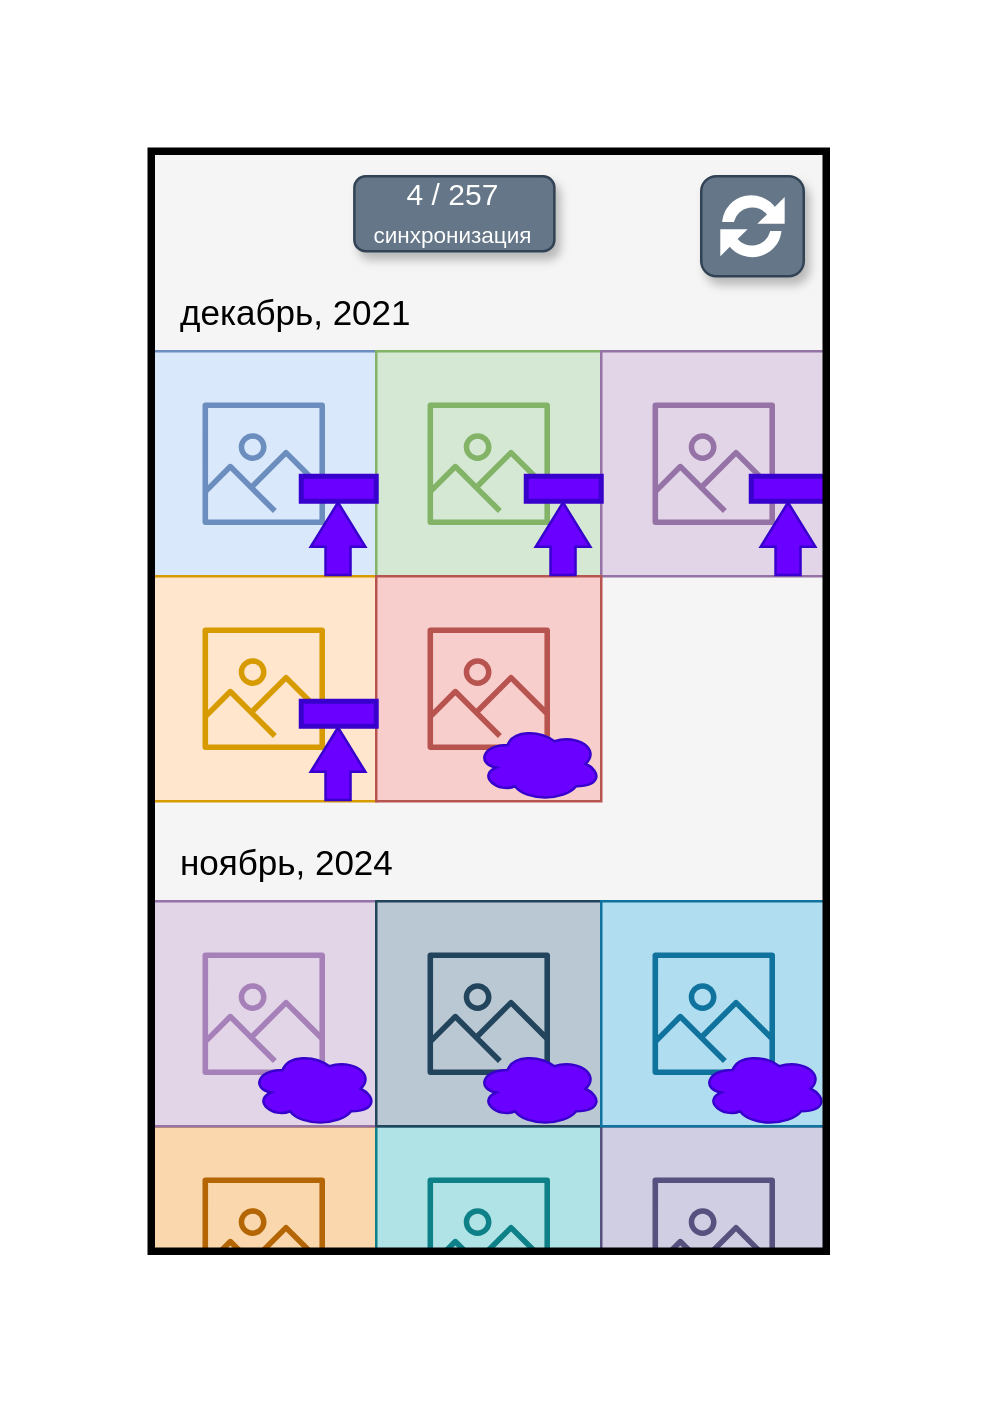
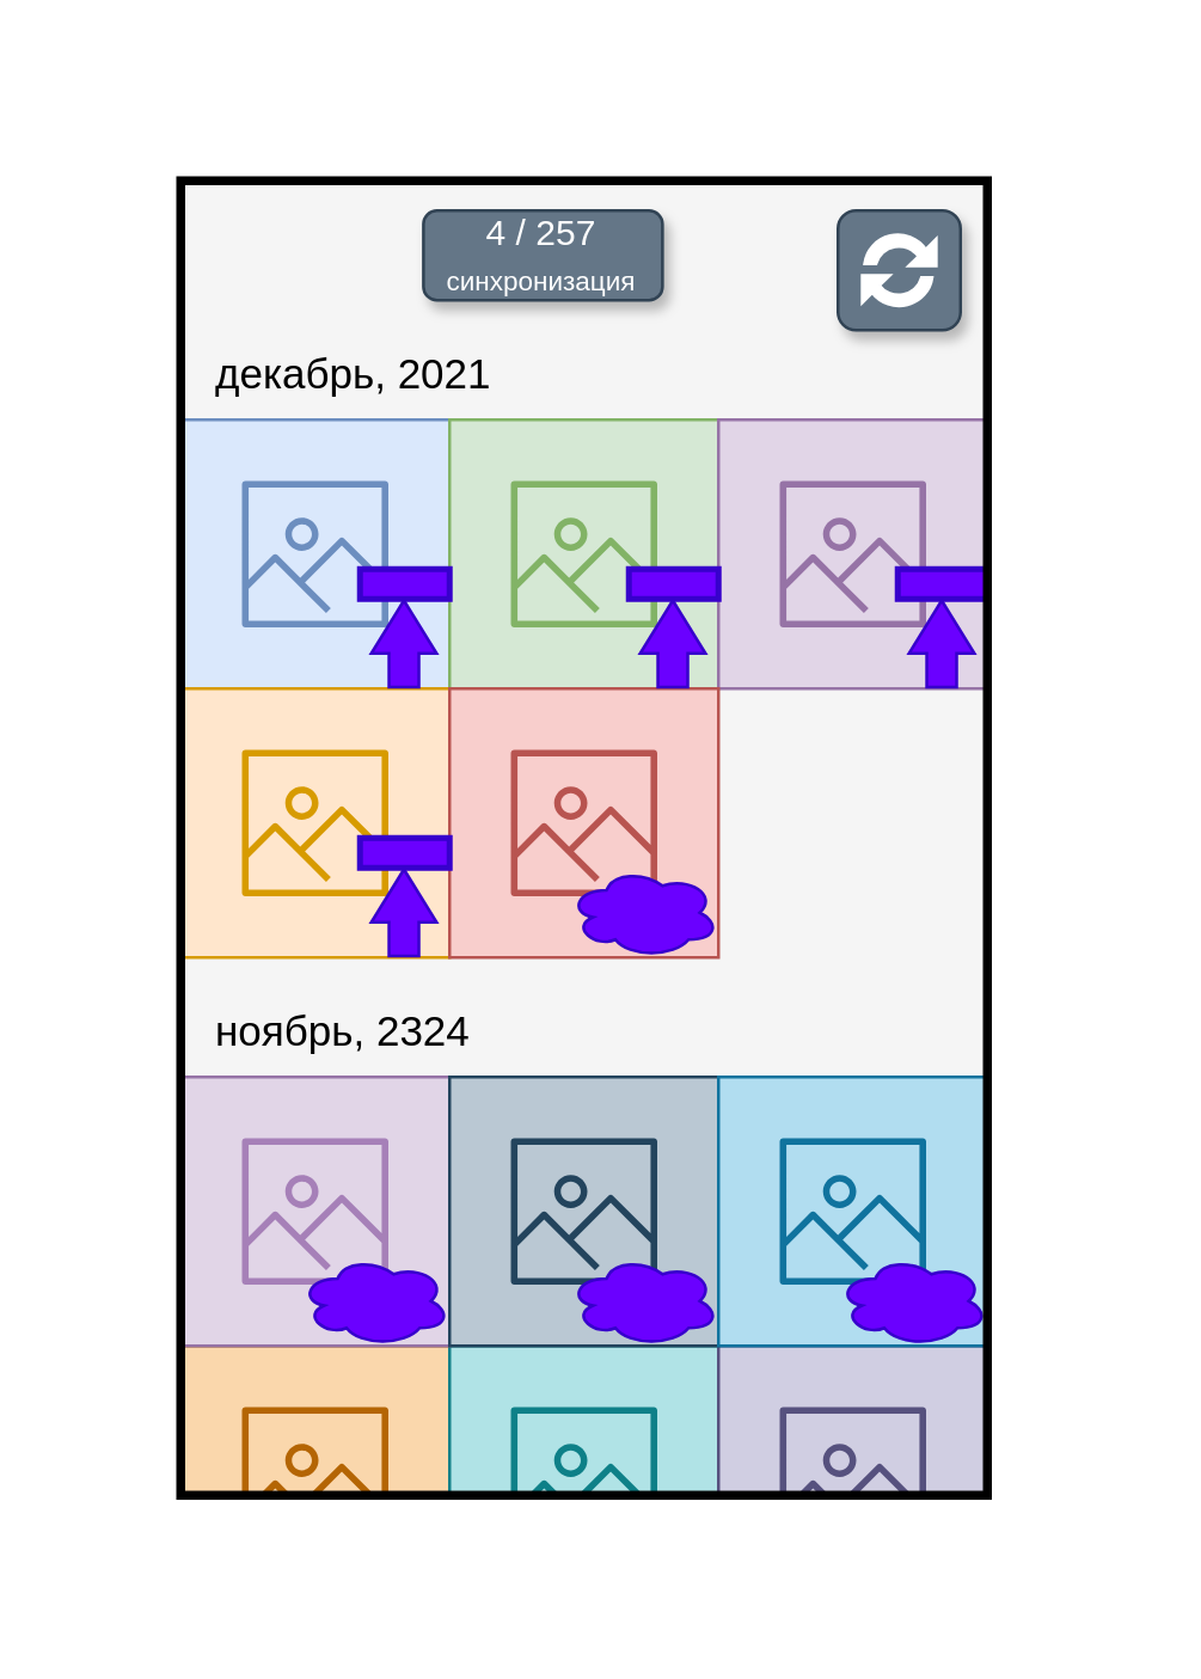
  <mxCell id="0" />
  <mxCell id="1" parent="0" />
  <mxCell id="2" value="" style="rounded=0;whiteSpace=wrap;html=1;shadow=0;glass=0;sketch=0;strokeWidth=2;fontSize=9;strokeColor=none;" vertex="1" parent="1"><mxGeometry x="20" y="20" width="360" height="520" as="geometry" /></mxCell>
  <mxCell id="3" value="" style="rounded=0;whiteSpace=wrap;html=1;fontSize=9;fillColor=#f5f5f5;fontColor=#333333;strokeColor=none;" vertex="1" parent="1"><mxGeometry x="60" y="60" width="270" height="440" as="geometry" /></mxCell>
  <mxCell id="4" value="" style="rounded=0;whiteSpace=wrap;html=1;fillColor=#fad7ac;strokeColor=#b46504;" vertex="1" parent="1"><mxGeometry x="60" y="450" width="90" height="50" as="geometry" /></mxCell>
  <mxCell id="5" value="" style="sketch=0;outlineConnect=0;fontColor=#232F3E;gradientColor=none;fillColor=#B46504;strokeColor=none;dashed=0;verticalLabelPosition=bottom;verticalAlign=top;align=center;html=1;fontSize=12;fontStyle=0;aspect=fixed;pointerEvents=1;shape=mxgraph.aws4.container_registry_image;" vertex="1" parent="1"><mxGeometry x="80.5" y="470.5" width="49" height="49" as="geometry" /></mxCell>
  <mxCell id="6" value="" style="rounded=0;whiteSpace=wrap;html=1;fillColor=#b0e3e6;strokeColor=#0e8088;" vertex="1" parent="1"><mxGeometry x="150" y="450" width="90" height="50" as="geometry" /></mxCell>
  <mxCell id="7" value="" style="sketch=0;outlineConnect=0;fontColor=#232F3E;gradientColor=none;fillColor=#0E8088;strokeColor=none;dashed=0;verticalLabelPosition=bottom;verticalAlign=top;align=center;html=1;fontSize=12;fontStyle=0;aspect=fixed;pointerEvents=1;shape=mxgraph.aws4.container_registry_image;" vertex="1" parent="1"><mxGeometry x="170.5" y="470.5" width="49" height="49" as="geometry" /></mxCell>
  <mxCell id="8" value="" style="rounded=0;whiteSpace=wrap;html=1;fillColor=#d0cee2;strokeColor=#56517e;" vertex="1" parent="1"><mxGeometry x="240" y="450" width="90" height="50" as="geometry" /></mxCell>
  <mxCell id="9" value="" style="sketch=0;outlineConnect=0;fontColor=#232F3E;gradientColor=none;fillColor=#56517E;strokeColor=none;dashed=0;verticalLabelPosition=bottom;verticalAlign=top;align=center;html=1;fontSize=12;fontStyle=0;aspect=fixed;pointerEvents=1;shape=mxgraph.aws4.container_registry_image;" vertex="1" parent="1"><mxGeometry x="260.5" y="470.5" width="49" height="49" as="geometry" /></mxCell>
  <mxCell id="10" value="" style="rounded=0;whiteSpace=wrap;html=1;fillColor=#dae8fc;strokeColor=#6c8ebf;" vertex="1" parent="1"><mxGeometry x="60" y="140" width="90" height="90" as="geometry" /></mxCell>
  <mxCell id="11" value="" style="sketch=0;outlineConnect=0;fontColor=#232F3E;gradientColor=none;fillColor=#6C8EBF;strokeColor=none;dashed=0;verticalLabelPosition=bottom;verticalAlign=top;align=center;html=1;fontSize=12;fontStyle=0;aspect=fixed;pointerEvents=1;shape=mxgraph.aws4.container_registry_image;" vertex="1" parent="1"><mxGeometry x="80.5" y="160.5" width="49" height="49" as="geometry" /></mxCell>
  <mxCell id="12" value="" style="rounded=0;whiteSpace=wrap;html=1;fillColor=#d5e8d4;strokeColor=#82b366;" vertex="1" parent="1"><mxGeometry x="150" y="140" width="90" height="90" as="geometry" /></mxCell>
  <mxCell id="13" value="" style="sketch=0;outlineConnect=0;fontColor=#232F3E;gradientColor=none;fillColor=#82B366;strokeColor=none;dashed=0;verticalLabelPosition=bottom;verticalAlign=top;align=center;html=1;fontSize=12;fontStyle=0;aspect=fixed;pointerEvents=1;shape=mxgraph.aws4.container_registry_image;" vertex="1" parent="1"><mxGeometry x="170.5" y="160.5" width="49" height="49" as="geometry" /></mxCell>
  <mxCell id="14" value="" style="rounded=0;whiteSpace=wrap;html=1;fillColor=#e1d5e7;strokeColor=#9673a6;" vertex="1" parent="1"><mxGeometry x="240" y="140" width="90" height="90" as="geometry" /></mxCell>
  <mxCell id="15" value="" style="sketch=0;outlineConnect=0;fontColor=#232F3E;gradientColor=none;fillColor=#9673A6;strokeColor=none;dashed=0;verticalLabelPosition=bottom;verticalAlign=top;align=center;html=1;fontSize=12;fontStyle=0;aspect=fixed;pointerEvents=1;shape=mxgraph.aws4.container_registry_image;" vertex="1" parent="1"><mxGeometry x="260.5" y="160.5" width="49" height="49" as="geometry" /></mxCell>
  <mxCell id="16" value="" style="rounded=0;whiteSpace=wrap;html=1;fillColor=#ffe6cc;strokeColor=#d79b00;" vertex="1" parent="1"><mxGeometry x="60" y="230" width="90" height="90" as="geometry" /></mxCell>
  <mxCell id="17" value="" style="sketch=0;outlineConnect=0;fontColor=#232F3E;gradientColor=none;fillColor=#D79B00;strokeColor=none;dashed=0;verticalLabelPosition=bottom;verticalAlign=top;align=center;html=1;fontSize=12;fontStyle=0;aspect=fixed;pointerEvents=1;shape=mxgraph.aws4.container_registry_image;" vertex="1" parent="1"><mxGeometry x="80.5" y="250.5" width="49" height="49" as="geometry" /></mxCell>
  <mxCell id="18" value="" style="rounded=0;whiteSpace=wrap;html=1;fillColor=#f8cecc;strokeColor=#b85450;" vertex="1" parent="1"><mxGeometry x="150" y="230" width="90" height="90" as="geometry" /></mxCell>
  <mxCell id="19" value="" style="sketch=0;outlineConnect=0;fontColor=#232F3E;gradientColor=none;fillColor=#B85450;strokeColor=none;dashed=0;verticalLabelPosition=bottom;verticalAlign=top;align=center;html=1;fontSize=12;fontStyle=0;aspect=fixed;pointerEvents=1;shape=mxgraph.aws4.container_registry_image;" vertex="1" parent="1"><mxGeometry x="170.5" y="250.5" width="49" height="49" as="geometry" /></mxCell>
  <mxCell id="20" value="" style="rounded=0;whiteSpace=wrap;html=1;fillColor=#e1d5e7;strokeColor=#9673a6;" vertex="1" parent="1"><mxGeometry x="60" y="360" width="90" height="90" as="geometry" /></mxCell>
  <mxCell id="21" value="" style="sketch=0;outlineConnect=0;fillColor=#A680B8;strokeColor=#9673a6;dashed=0;verticalLabelPosition=bottom;verticalAlign=top;align=center;html=1;fontSize=12;fontStyle=0;aspect=fixed;pointerEvents=1;shape=mxgraph.aws4.container_registry_image;" vertex="1" parent="1"><mxGeometry x="80.5" y="380.5" width="49" height="49" as="geometry" /></mxCell>
  <mxCell id="22" value="" style="rounded=0;whiteSpace=wrap;html=1;fillColor=#bac8d3;strokeColor=#23445d;" vertex="1" parent="1"><mxGeometry x="150" y="360" width="90" height="90" as="geometry" /></mxCell>
  <mxCell id="23" value="" style="sketch=0;outlineConnect=0;fontColor=#232F3E;gradientColor=none;fillColor=#23445D;strokeColor=none;dashed=0;verticalLabelPosition=bottom;verticalAlign=top;align=center;html=1;fontSize=12;fontStyle=0;aspect=fixed;pointerEvents=1;shape=mxgraph.aws4.container_registry_image;" vertex="1" parent="1"><mxGeometry x="170.5" y="380.5" width="49" height="49" as="geometry" /></mxCell>
  <mxCell id="24" value="" style="rounded=0;whiteSpace=wrap;html=1;fillColor=#b1ddf0;strokeColor=#10739e;" vertex="1" parent="1"><mxGeometry x="240" y="360" width="90" height="90" as="geometry" /></mxCell>
  <mxCell id="25" value="" style="sketch=0;outlineConnect=0;fontColor=#232F3E;gradientColor=none;fillColor=#10739E;strokeColor=none;dashed=0;verticalLabelPosition=bottom;verticalAlign=top;align=center;html=1;fontSize=12;fontStyle=0;aspect=fixed;pointerEvents=1;shape=mxgraph.aws4.container_registry_image;" vertex="1" parent="1"><mxGeometry x="260.5" y="380.5" width="49" height="49" as="geometry" /></mxCell>
  <mxCell id="26" value="декабрь, 2021" style="text;html=1;strokeColor=none;fillColor=none;align=left;verticalAlign=middle;whiteSpace=wrap;rounded=0;fontSize=14;" vertex="1" parent="1"><mxGeometry x="70" y="110" width="250" height="30" as="geometry" /></mxCell>
- <mxCell id="27" value="ноябрь, 2024" style="text;html=1;strokeColor=none;fillColor=none;align=left;verticalAlign=middle;whiteSpace=wrap;rounded=0;fontSize=14;" vertex="1" parent="1"><mxGeometry x="70" y="330" width="250" height="30" as="geometry" /></mxCell>
+ <mxCell id="27" value="ноябрь, 2324" style="text;html=1;strokeColor=none;fillColor=none;align=left;verticalAlign=middle;whiteSpace=wrap;rounded=0;fontSize=14;" vertex="1" parent="1"><mxGeometry x="70" y="330" width="250" height="30" as="geometry" /></mxCell>
  <mxCell id="28" value="4 / 257&lt;br&gt;&lt;font style=&quot;font-size: 9px;&quot;&gt;синхронизация&lt;/font&gt;" style="rounded=1;whiteSpace=wrap;html=1;fillColor=#647687;fontColor=#ffffff;strokeColor=#314354;glass=0;shadow=1;" vertex="1" parent="1"><mxGeometry x="141.25" y="70" width="80" height="30" as="geometry" /></mxCell>
  <mxCell id="29" value="" style="rounded=1;whiteSpace=wrap;html=1;fillColor=#647687;fontColor=#ffffff;strokeColor=#314354;shadow=1;" vertex="1" parent="1"><mxGeometry x="280" y="70" width="41" height="40" as="geometry" /></mxCell>
  <mxCell id="30" value="" style="sketch=0;pointerEvents=1;shadow=0;dashed=0;html=1;labelPosition=center;verticalLabelPosition=bottom;verticalAlign=top;align=center;shape=mxgraph.mscae.intune.update;strokeColor=#FFFFFF;" vertex="1" parent="1"><mxGeometry x="288.12" y="77.37" width="24.75" height="25.25" as="geometry" /></mxCell>
  <mxCell id="31" value="" style="rounded=0;whiteSpace=wrap;html=1;shadow=0;glass=0;sketch=0;strokeColor=#3700CC;strokeWidth=2;fontSize=9;fillColor=#6a00ff;fontColor=#ffffff;" vertex="1" parent="1"><mxGeometry x="120" y="190" width="30" height="10" as="geometry" /></mxCell>
  <mxCell id="32" value="" style="shape=flexArrow;endArrow=classic;html=1;rounded=0;fontSize=9;endWidth=10.857;endSize=5.571;fillColor=#6a00ff;strokeColor=#3700CC;" edge="1" parent="1"><mxGeometry width="50" height="50" relative="1" as="geometry"><mxPoint x="134.71" y="230" as="sourcePoint" /><mxPoint x="134.71" y="200" as="targetPoint" /></mxGeometry></mxCell>
  <mxCell id="33" value="" style="rounded=0;whiteSpace=wrap;html=1;shadow=0;glass=0;sketch=0;strokeColor=#3700CC;strokeWidth=2;fontSize=9;fillColor=#6a00ff;fontColor=#ffffff;" vertex="1" parent="1"><mxGeometry x="210" y="190" width="30" height="10" as="geometry" /></mxCell>
  <mxCell id="34" value="" style="shape=flexArrow;endArrow=classic;html=1;rounded=0;fontSize=9;endWidth=10.857;endSize=5.571;fillColor=#6a00ff;strokeColor=#3700CC;" edge="1" parent="1"><mxGeometry width="50" height="50" relative="1" as="geometry"><mxPoint x="224.71" y="230" as="sourcePoint" /><mxPoint x="224.71" y="200" as="targetPoint" /></mxGeometry></mxCell>
  <mxCell id="35" value="" style="rounded=0;whiteSpace=wrap;html=1;shadow=0;glass=0;sketch=0;strokeColor=#3700CC;strokeWidth=2;fontSize=9;fillColor=#6a00ff;fontColor=#ffffff;" vertex="1" parent="1"><mxGeometry x="120" y="280" width="30" height="10" as="geometry" /></mxCell>
  <mxCell id="36" value="" style="shape=flexArrow;endArrow=classic;html=1;rounded=0;fontSize=9;endWidth=10.857;endSize=5.571;fillColor=#6a00ff;strokeColor=#3700CC;" edge="1" parent="1"><mxGeometry width="50" height="50" relative="1" as="geometry"><mxPoint x="134.71" y="320" as="sourcePoint" /><mxPoint x="134.71" y="290" as="targetPoint" /></mxGeometry></mxCell>
  <mxCell id="37" value="" style="rounded=0;whiteSpace=wrap;html=1;shadow=0;glass=0;sketch=0;strokeColor=#3700CC;strokeWidth=2;fontSize=9;fillColor=#6a00ff;fontColor=#ffffff;" vertex="1" parent="1"><mxGeometry x="300" y="190" width="30" height="10" as="geometry" /></mxCell>
  <mxCell id="38" value="" style="shape=flexArrow;endArrow=classic;html=1;rounded=0;fontSize=9;endWidth=10.857;endSize=5.571;fillColor=#6a00ff;strokeColor=#3700CC;" edge="1" parent="1"><mxGeometry width="50" height="50" relative="1" as="geometry"><mxPoint x="314.71" y="230" as="sourcePoint" /><mxPoint x="314.71" y="200" as="targetPoint" /></mxGeometry></mxCell>
  <mxCell id="39" value="" style="ellipse;shape=cloud;whiteSpace=wrap;html=1;shadow=0;glass=0;sketch=0;strokeColor=#3700CC;strokeWidth=1;fontSize=9;fillColor=#6a00ff;fontColor=#ffffff;" vertex="1" parent="1"><mxGeometry x="190" y="290" width="50" height="30" as="geometry" /></mxCell>
  <mxCell id="40" value="" style="ellipse;shape=cloud;whiteSpace=wrap;html=1;shadow=0;glass=0;sketch=0;strokeColor=#3700CC;strokeWidth=1;fontSize=9;fillColor=#6a00ff;fontColor=#ffffff;" vertex="1" parent="1"><mxGeometry x="100" y="420" width="50" height="30" as="geometry" /></mxCell>
  <mxCell id="41" value="" style="ellipse;shape=cloud;whiteSpace=wrap;html=1;shadow=0;glass=0;sketch=0;strokeColor=#3700CC;strokeWidth=1;fontSize=9;fillColor=#6a00ff;fontColor=#ffffff;" vertex="1" parent="1"><mxGeometry x="190" y="420" width="50" height="30" as="geometry" /></mxCell>
  <mxCell id="42" value="" style="ellipse;shape=cloud;whiteSpace=wrap;html=1;shadow=0;glass=0;sketch=0;strokeColor=#3700CC;strokeWidth=1;fontSize=9;fillColor=#6a00ff;fontColor=#ffffff;" vertex="1" parent="1"><mxGeometry x="280" y="420" width="50" height="30" as="geometry" /></mxCell>
  <mxCell id="43" value="" style="rounded=0;whiteSpace=wrap;html=1;shadow=0;glass=0;sketch=0;strokeWidth=2;fontSize=9;strokeColor=none;" vertex="1" parent="1"><mxGeometry x="20" y="500" width="360" height="40" as="geometry" /></mxCell>
  <mxCell id="44" value="" style="rounded=0;whiteSpace=wrap;html=1;fillColor=none;movable=1;resizable=1;rotatable=1;deletable=1;editable=1;connectable=1;strokeColor=#000000;strokeWidth=3;" parent="1" vertex="1"><mxGeometry x="60" y="60" width="270" height="440" as="geometry" /></mxCell>
